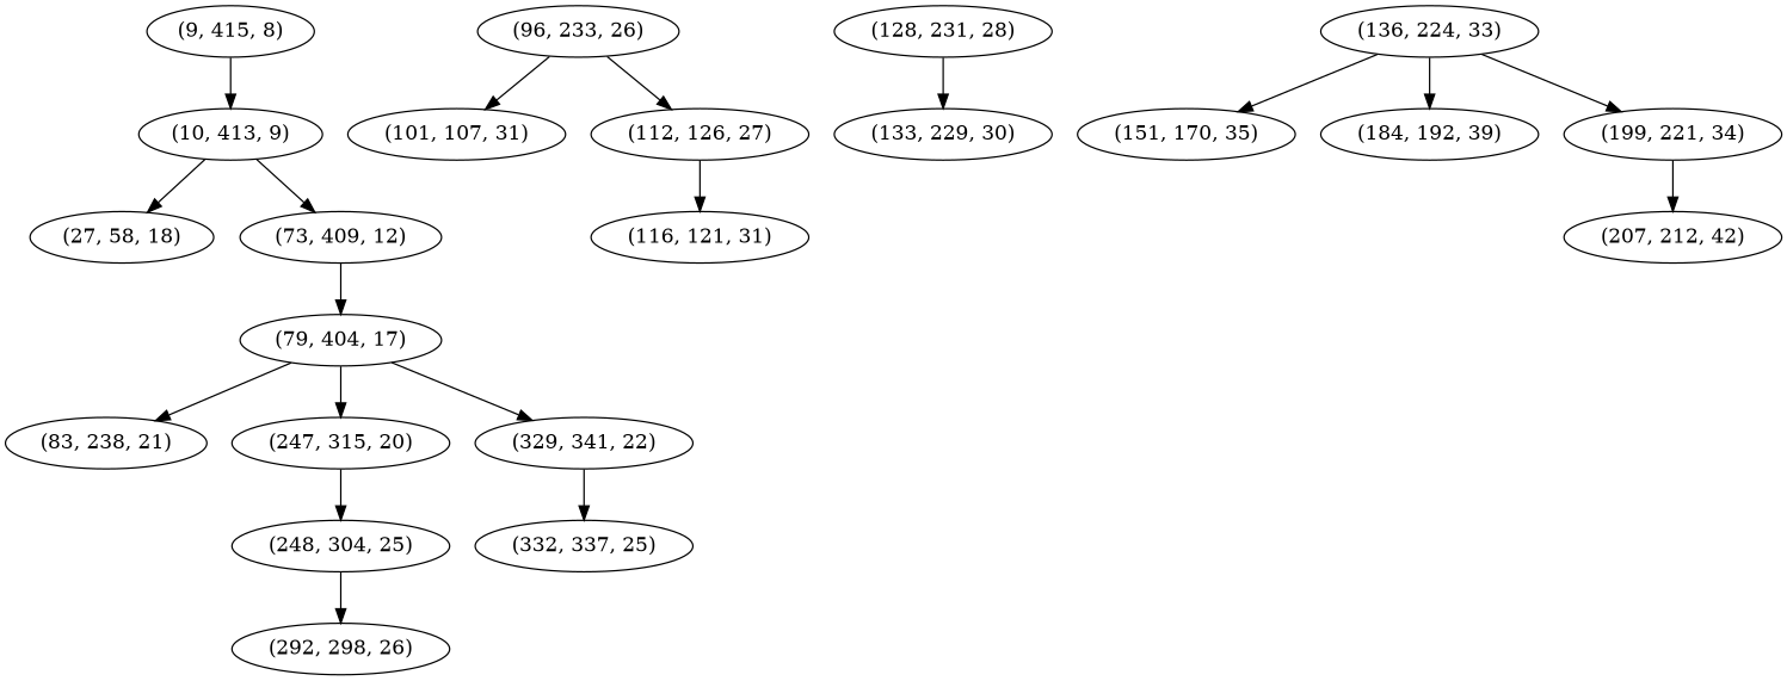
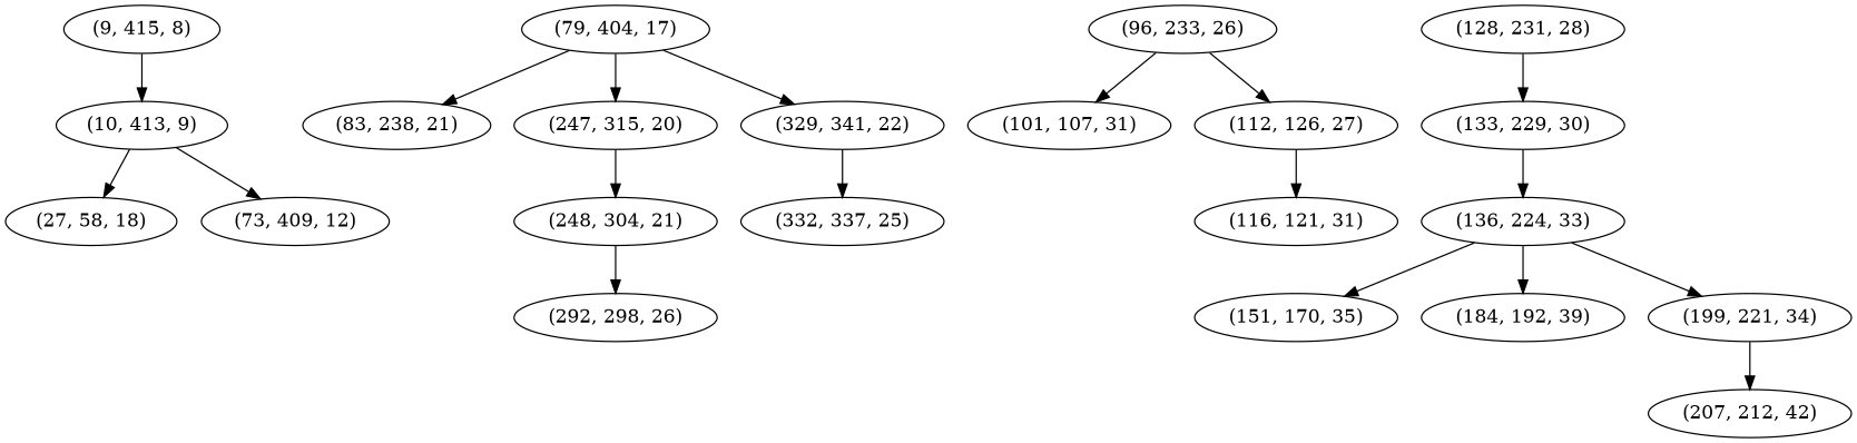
  digraph {
    "(9, 415, 8)"
    "(10, 413, 9)"
    "(27, 58, 18)"
    "(73, 409, 12)"
    "(79, 404, 17)"
    "(83, 238, 21)"
    "(247, 315, 20)"
    "(329, 341, 22)"
-   "(248, 304, 21)" [label="(248, 304, 25)"]
+   "(248, 304, 21)"
    "(332, 337, 25)"
    "(96, 233, 26)"
    "(101, 107, 31)"
    "(112, 126, 27)"
    "(116, 121, 31)"
    "(128, 231, 28)"
    "(133, 229, 30)"
    "(136, 224, 33)"
    "(151, 170, 35)"
    "(184, 192, 39)"
    "(199, 221, 34)"
    "(207, 212, 42)"
    "(292, 298, 26)"
    "(9, 415, 8)" -> "(10, 413, 9)"
    "(10, 413, 9)" -> "(27, 58, 18)"
    "(10, 413, 9)" -> "(73, 409, 12)"
-   "(73, 409, 12)" -> "(79, 404, 17)"
    "(79, 404, 17)" -> "(83, 238, 21)"
    "(79, 404, 17)" -> "(247, 315, 20)"
    "(79, 404, 17)" -> "(329, 341, 22)"
    "(247, 315, 20)" -> "(248, 304, 21)"
    "(329, 341, 22)" -> "(332, 337, 25)"
    "(248, 304, 21)" -> "(292, 298, 26)"
    "(96, 233, 26)" -> "(101, 107, 31)"
    "(96, 233, 26)" -> "(112, 126, 27)"
    "(112, 126, 27)" -> "(116, 121, 31)"
    "(128, 231, 28)" -> "(133, 229, 30)"
+   "(133, 229, 30)" -> "(136, 224, 33)"
    "(136, 224, 33)" -> "(151, 170, 35)"
    "(136, 224, 33)" -> "(184, 192, 39)"
    "(136, 224, 33)" -> "(199, 221, 34)"
    "(199, 221, 34)" -> "(207, 212, 42)"
  }
